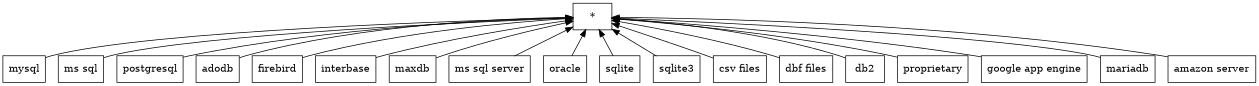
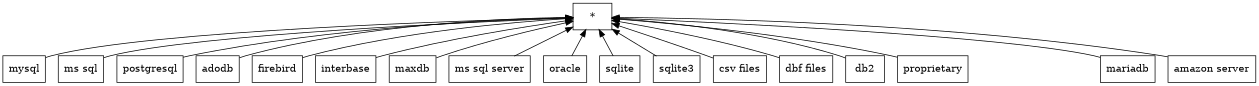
  digraph {
    rankdir=BT
    node [shape=record]
    n1 [label="{*}"]
    n2 [label="{mysql}"]
    n3 [label="{ms sql}"]
    n4 [label="{postgresql}"]
    n5 [label="{adodb}"]
    n6 [label="{firebird}"]
    n7 [label="{interbase}"]
    n8 [label="{maxdb}"]
    n9 [label="{ms sql server}"]
    n10 [label="{oracle}"]
    n11 [label="{sqlite}"]
    n12 [label="{sqlite3}"]
    n13 [label="{csv files}"]
    n14 [label="{dbf files}"]
    n15 [label="{db2}"]
    n16 [label="{proprietary}"]
-   n17 [label="{google app engine}"]
    n18 [label="{mariadb}"]
    n19 [label="{amazon server}"]
    subgraph sub_1 {
      n1
      n2
      n3
      n4
      n5
      n6
      n7
      n8
      n9
      n10
      n11
      n12
      n13
      n14
      n15
      n16
-     n17
      n18
      n19
    }
    n2 -> n1
    n3 -> n1
    n4 -> n1
    n5 -> n1
    n6 -> n1
    n7 -> n1
    n8 -> n1
    n9 -> n1
    n10 -> n1
    n11 -> n1
    n12 -> n1
    n13 -> n1
    n14 -> n1
    n15 -> n1
    n16 -> n1
-   n17 -> n1
    n18 -> n1
    n19 -> n1
  }
